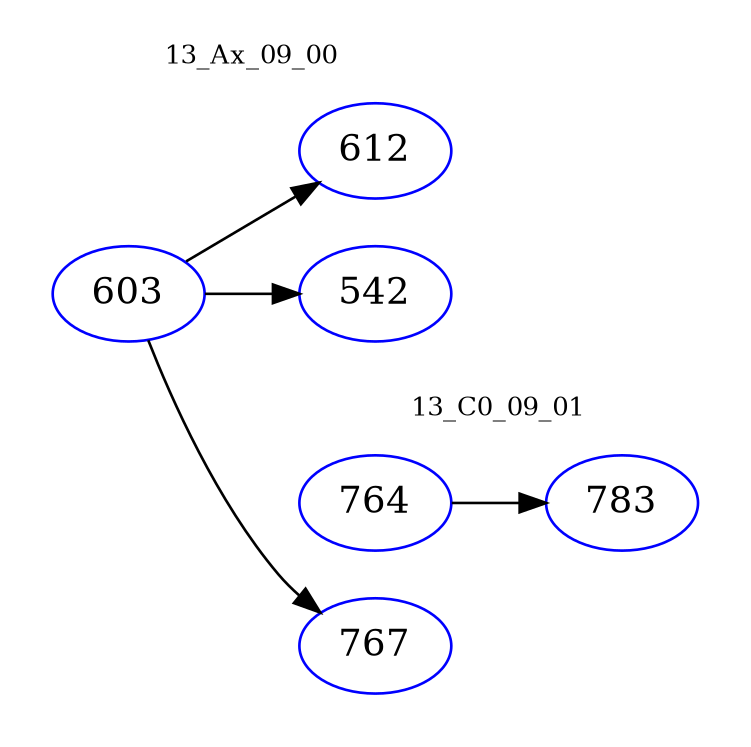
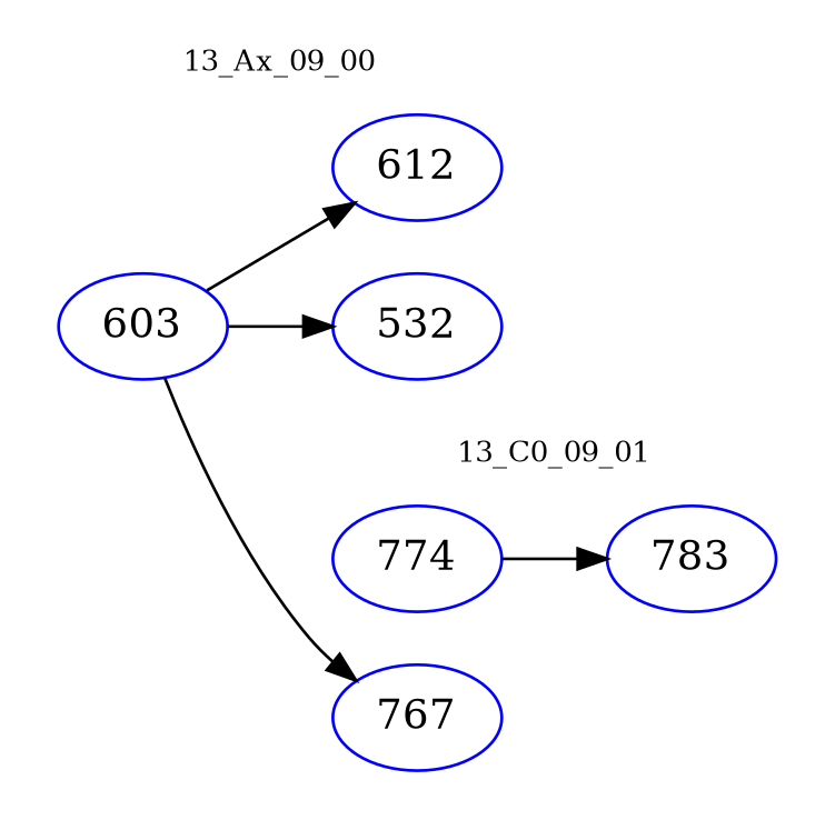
  digraph {
    rankdir=LR
    node [color=blue]
    edge [color=black]
    n1 [label=603]
-   n2 [label=542]
+   n2 [label=532]
    n3 [label=612]
-   n4 [label=764]
+   n4 [label=774]
    n5 [label=767]
    n6 [label=783]
    subgraph cluster_1 {
      color=white
      fontsize=10
      label="13_Ax_09_00"
      n1
      n2
      n3
    }
    subgraph cluster_2 {
      color=white
      fontsize=10
      label="13_C0_09_01"
      n4
      n5
      n6
    }
    n1 -> n2
    n1 -> n3
    n1 -> n5
    n4 -> n6
  }
